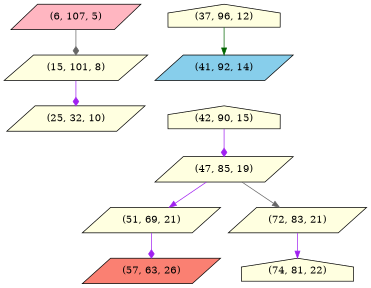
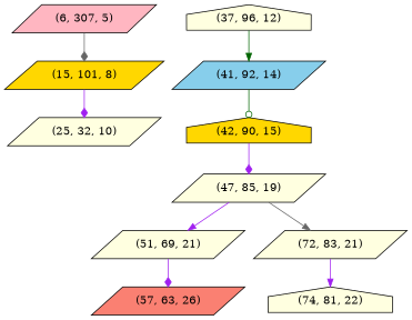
  digraph {
    node [fillcolor=lightyellow shape=parallelogram style=filled]
    edge [arrowhead=diamond color=purple]
-   "(6, 107, 5)" [fillcolor=lightpink]
-   "(15, 101, 8)"
+   "(6, 107, 5)" [fillcolor=lightpink label="(6, 307, 5)"]
+   "(15, 101, 8)" [fillcolor=gold]
    "(25, 32, 10)"
    "(37, 96, 12)" [shape=house]
    "(41, 92, 14)" [fillcolor=skyblue]
-   "(42, 90, 15)" [shape=house]
+   "(42, 90, 15)" [fillcolor=gold shape=house]
    "(47, 85, 19)"
    "(51, 69, 21)"
    "(72, 83, 21)"
    "(57, 63, 26)" [fillcolor=salmon]
    "(74, 81, 22)" [shape=house]
    "(6, 107, 5)" -> "(15, 101, 8)" [color=gray40]
    "(15, 101, 8)" -> "(25, 32, 10)"
    "(37, 96, 12)" -> "(41, 92, 14)" [arrowhead=normal color=darkgreen]
+   "(41, 92, 14)" -> "(42, 90, 15)" [arrowhead=odot color=darkgreen]
    "(42, 90, 15)" -> "(47, 85, 19)"
    "(47, 85, 19)" -> "(51, 69, 21)" [arrowhead=normal]
    "(47, 85, 19)" -> "(72, 83, 21)" [arrowhead=normal color=gray40]
    "(51, 69, 21)" -> "(57, 63, 26)"
    "(72, 83, 21)" -> "(74, 81, 22)" [arrowhead=normal]
  }
